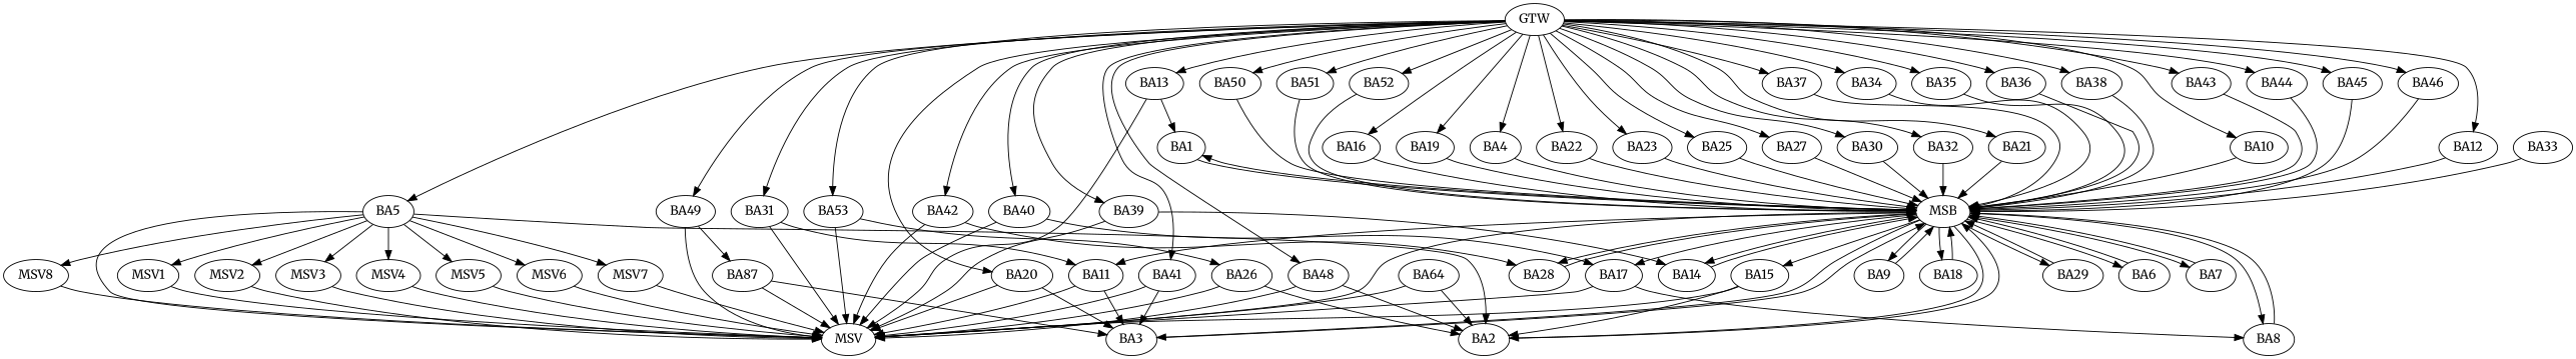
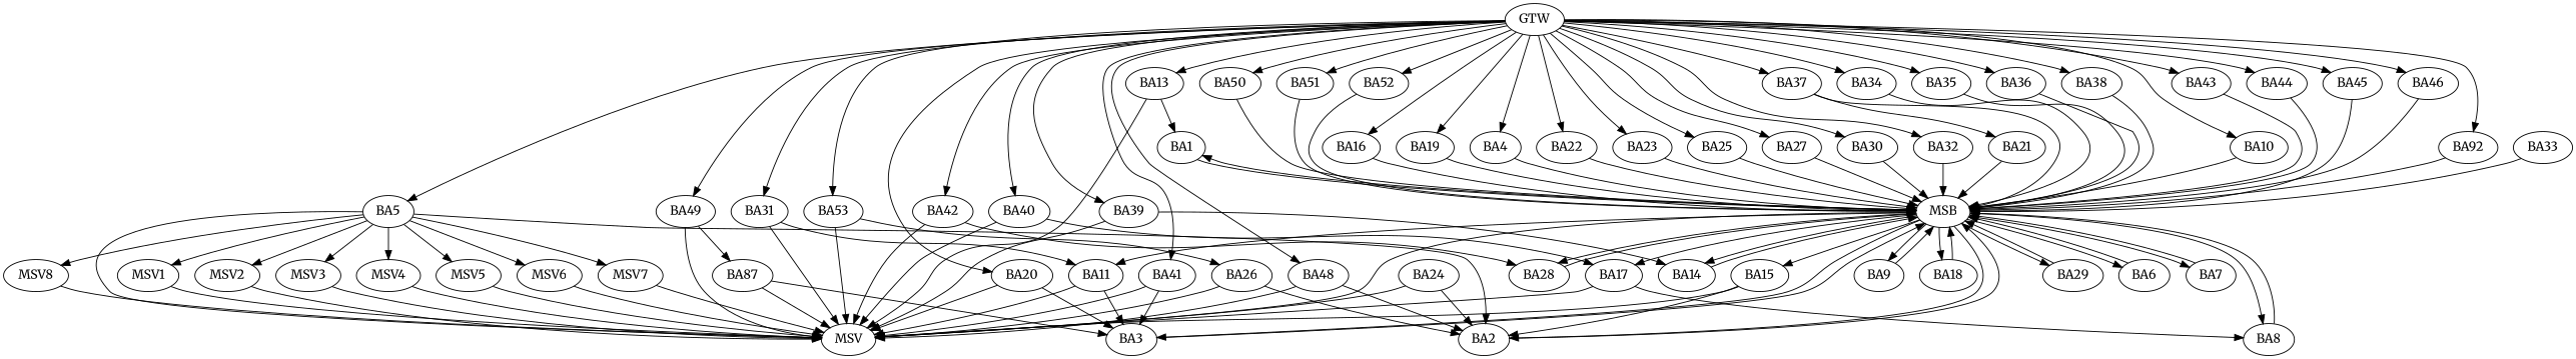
  strict digraph {
    fontname=Merriweather
    node [fontname=Merriweather]
    edge [fontname=Merriweather]
    n1 [label=BA1]
    n2 [label=MSB]
    n3 [label=BA2]
    n4 [label=BA3]
    n5 [label=MSV]
    n6 [label=BA6]
    n7 [label=BA7]
    n8 [label=BA8]
    n9 [label=BA9]
    n10 [label=BA11]
    n11 [label=BA14]
    n12 [label=BA15]
    n13 [label=BA17]
    n14 [label=BA18]
    n15 [label=BA28]
    n16 [label=BA29]
    n17 [label=BA4]
    n18 [label=BA5]
    n19 [label=MSV1]
    n20 [label=MSV2]
    n21 [label=MSV3]
    n22 [label=MSV4]
    n23 [label=MSV5]
    n24 [label=MSV6]
    n25 [label=MSV7]
    n26 [label=MSV8]
    n27 [label=BA10]
-   n28 [label=BA12]
+   n28 [label=BA92]
    n29 [label=BA13]
    n30 [label=BA16]
    n31 [label=BA19]
    n32 [label=BA20]
    n33 [label=BA21]
    n34 [label=BA22]
    n35 [label=BA23]
-   n36 [label=BA64]
+   n36 [label=BA24]
    n37 [label=BA25]
    n38 [label=BA26]
    n39 [label=BA27]
    n40 [label=BA30]
    n41 [label=BA31]
    n42 [label=BA32]
    n43 [label=BA33]
    n44 [label=BA34]
    n45 [label=BA35]
    n46 [label=BA36]
    n47 [label=BA37]
    n48 [label=BA38]
    n49 [label=BA39]
    n50 [label=BA40]
    n51 [label=BA41]
    n52 [label=BA42]
    n53 [label=BA43]
    n54 [label=BA44]
    n55 [label=BA45]
    n56 [label=BA46]
    n57 [label=BA87]
    n58 [label=BA48]
    n59 [label=BA49]
    n60 [label=BA50]
    n61 [label=BA51]
    n62 [label=BA52]
    n63 [label=BA53]
    n64 [label=GTW]
    n1 -> n2
    n2 -> n1
    n2 -> n3
    n2 -> n4
    n2 -> n5
    n2 -> n6
    n2 -> n7
    n2 -> n8
    n2 -> n9
    n2 -> n10
    n2 -> n11
    n2 -> n12
    n2 -> n13
    n2 -> n14
    n2 -> n15
    n2 -> n16
    n3 -> n2
    n4 -> n2
    n6 -> n2
    n7 -> n2
    n8 -> n2
    n9 -> n2
    n10 -> n4
    n10 -> n5
    n11 -> n2
    n12 -> n3
    n12 -> n5
    n13 -> n5
    n13 -> n8
    n14 -> n2
    n15 -> n2
    n16 -> n2
    n17 -> n2
    n18 -> n3
    n18 -> n5
    n18 -> n19
    n18 -> n20
    n18 -> n21
    n18 -> n22
    n18 -> n23
    n18 -> n24
    n18 -> n25
    n18 -> n26
    n19 -> n5
    n20 -> n5
    n21 -> n5
    n22 -> n5
    n23 -> n5
    n24 -> n5
    n25 -> n5
    n26 -> n5
    n27 -> n2
    n28 -> n2
    n29 -> n1
    n29 -> n5
    n30 -> n2
    n31 -> n2
    n32 -> n4
    n32 -> n5
    n33 -> n2
    n34 -> n2
    n35 -> n2
    n36 -> n3
    n36 -> n5
    n37 -> n2
    n38 -> n3
    n38 -> n5
    n39 -> n2
    n40 -> n2
    n41 -> n5
    n41 -> n10
    n42 -> n2
    n43 -> n2
    n44 -> n2
    n45 -> n2
    n46 -> n2
    n47 -> n2
    n48 -> n2
    n49 -> n5
    n49 -> n11
    n50 -> n5
    n50 -> n13
    n51 -> n4
    n51 -> n5
    n52 -> n5
    n52 -> n15
    n53 -> n2
    n54 -> n2
    n55 -> n2
    n56 -> n2
    n57 -> n4
    n57 -> n5
    n58 -> n3
    n58 -> n5
    n59 -> n5
    n59 -> n57
    n60 -> n2
    n61 -> n2
    n62 -> n2
    n63 -> n5
    n63 -> n38
    n64 -> n17
    n64 -> n18
    n64 -> n27
    n64 -> n28
    n64 -> n29
    n64 -> n30
    n64 -> n31
    n64 -> n32
-   n64 -> n33
+   n47 -> n33
    n64 -> n34
    n64 -> n35
    n64 -> n37
    n64 -> n39
    n64 -> n40
    n64 -> n41
    n64 -> n42
    n64 -> n44
    n64 -> n45
    n64 -> n46
    n64 -> n47
    n64 -> n48
    n64 -> n49
    n64 -> n50
    n64 -> n51
    n64 -> n52
    n64 -> n53
    n64 -> n54
    n64 -> n55
    n64 -> n56
    n64 -> n58
    n64 -> n59
    n64 -> n60
    n64 -> n61
    n64 -> n62
    n64 -> n63
  }
